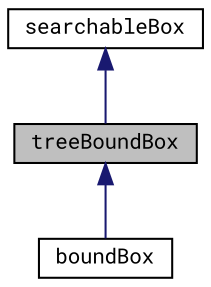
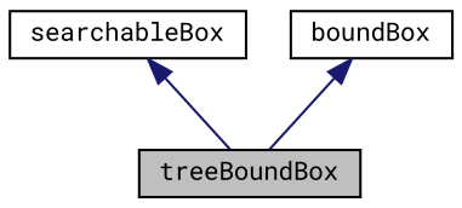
  digraph {
    fontname="Roboto Mono"
    node [color=black fontname="Roboto Mono" fontsize=10 shape=record]
    edge [color=midnightblue dir=back fontname="Roboto Mono" fontsize=10 labelfontname=Helvetica labelfontsize=10 style=solid]
    n1 [fillcolor=grey75 fontcolor=black height=0.2 label=treeBoundBox style=filled width=0.4]
    n2 [height=0.2 label=searchableBox width=0.4]
    n3 [height=0.2 label=boundBox width=0.4]
    n2 -> n1
-   n1 -> n3
+   n3 -> n1
  }
